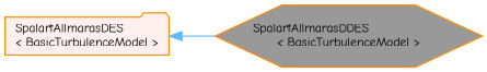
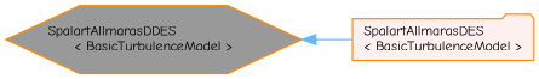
  digraph {
    rankdir=LR
    fontname="Comic Neue"
    node [color=darkorange fontname="Comic Neue" fontsize=10 style=filled]
    n1 [fillcolor=grey60 fontcolor=black height=0.2 label="SpalartAllmarasDDES\l\< BasicTurbulenceModel \>" shape=hexagon width=0.4]
    n2 [fillcolor="#FFF0F0" height=0.2 label="SpalartAllmarasDES\l\< BasicTurbulenceModel \>" shape=folder width=0.4]
-   n2 -> n1 [color=steelblue1 dir=back fontname="Comic Neue" fontsize=10 labelfontname=Helvetica labelfontsize=10 style=solid]
+   n1 -> n2 [color=steelblue1 dir=back fontname="Comic Neue" fontsize=10 labelfontname=Helvetica labelfontsize=10 style=solid]
  }
